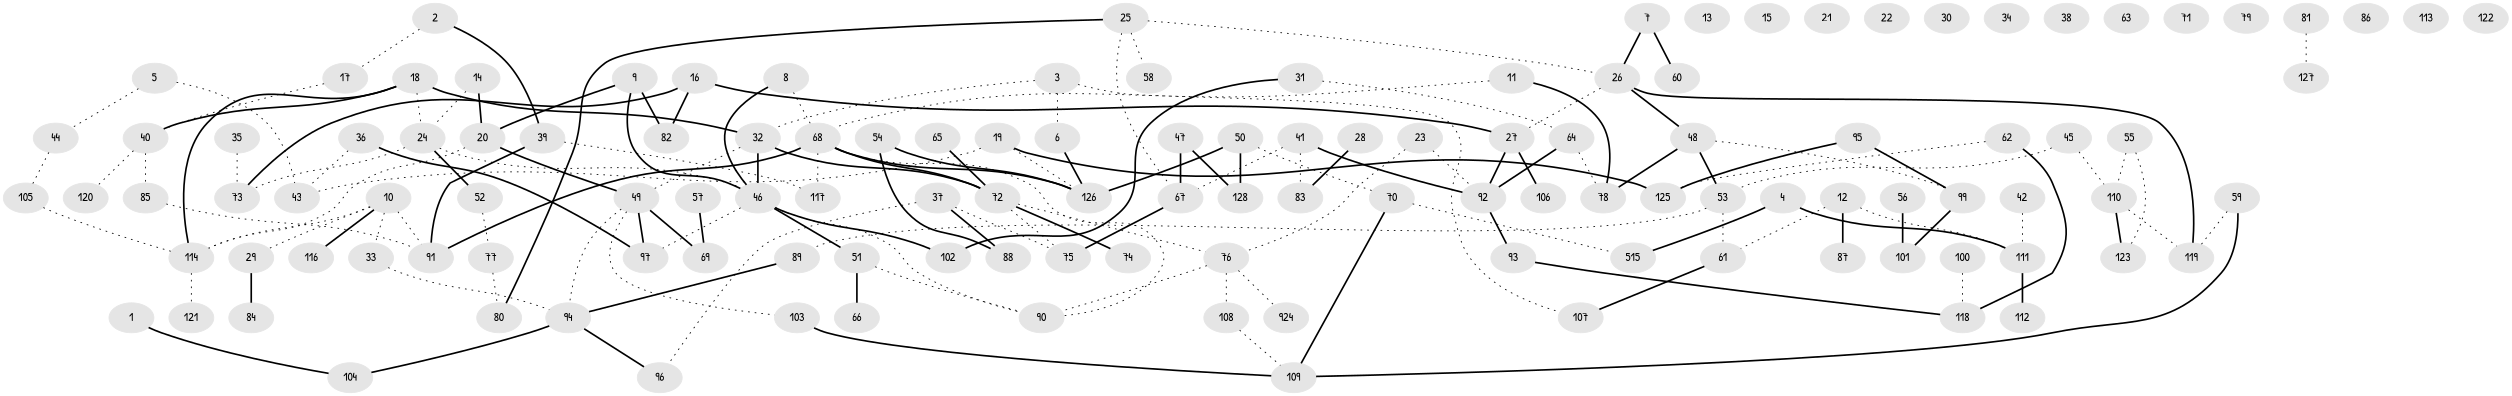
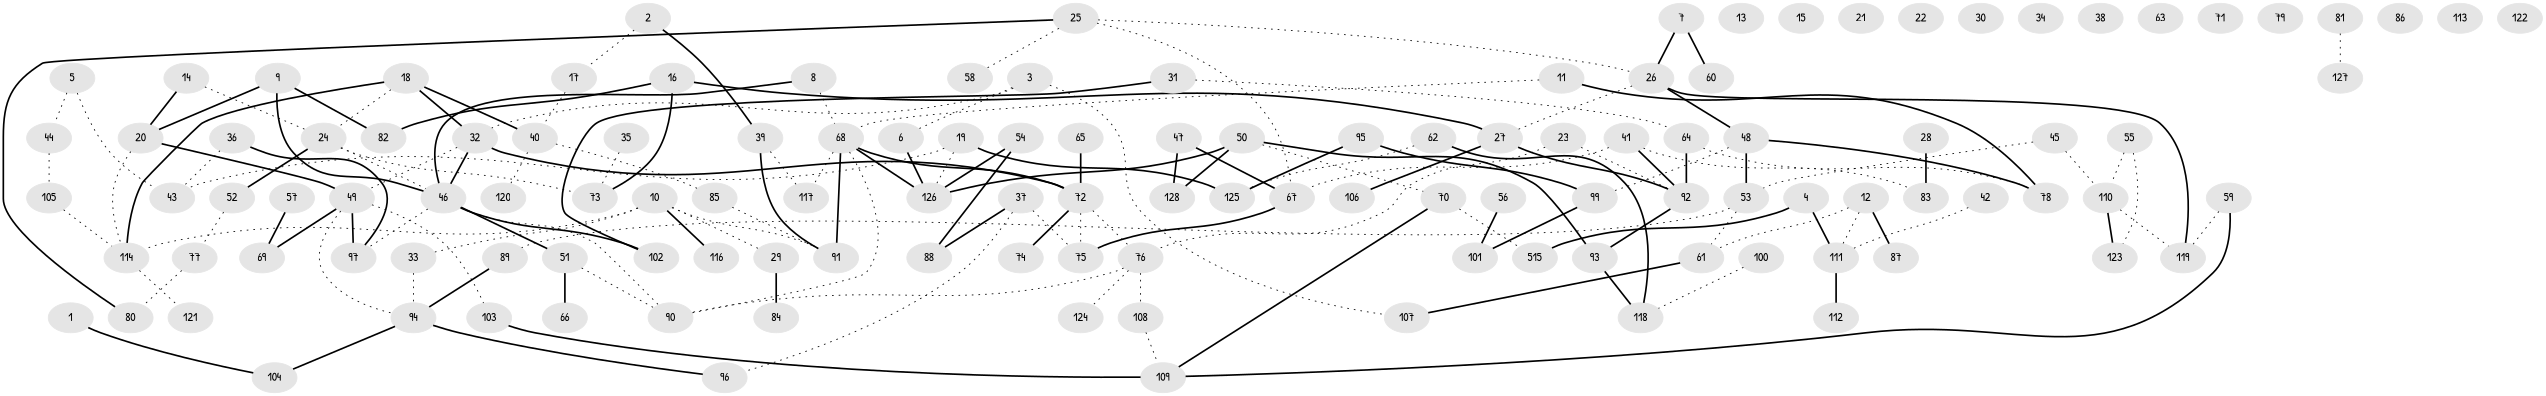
  graph {
    fontname="Patrick Hand"
    node [color=gray90 fontname="Patrick Hand" style=filled]
    edge [fontname="Patrick Hand" style=bold]
    1
    104
    2
    17
    39
    40
    91
    117
    3
    6
    32
    107
    126
    46
    49
    72
    4
    111
    n19 [label=515]
    112
    5
    43
    44
    105
    7
    26
    60
    27
    48
    119
    8
    68
    90
    9
    20
    82
    114
    102
    97
    51
    10
    29
    33
    116
    84
    94
    121
    11
    78
    12
    61
    87
    13
    14
    24
    73
    52
    15
    16
    92
    106
    85
    120
    18
    19
    125
    69
    103
    21
    22
    23
    76
    108
-   124 [label=924]
+   124
    93
    77
    25
    58
    67
    80
    75
    53
    99
    28
    83
    30
    31
    64
    96
    34
    35
    36
    37
    88
    38
    41
    42
    45
    110
    89
    123
    66
    47
    128
    101
    74
    109
    50
    70
    118
    54
    55
    56
    57
    59
    62
    63
    65
    71
    79
    81
    127
    86
    95
    100
    113
    122
    1 -- 104
    2 -- 17 [style=dotted]
    2 -- 39
    17 -- 40 [style=dotted]
    39 -- 91
    39 -- 117 [style=dotted]
    40 -- 85 [style=dotted]
    40 -- 120 [style=dotted]
    3 -- 6 [style=dotted]
    3 -- 32 [style=dotted]
    3 -- 107 [style=dotted]
    6 -- 126
    32 -- 46
    32 -- 49 [style=dotted]
    32 -- 72
    46 -- 90 [style=dotted]
    46 -- 102
    46 -- 97 [style=dotted]
    46 -- 51
    49 -- 97
    49 -- 94 [style=dotted]
    49 -- 69
    49 -- 103 [style=dotted]
    72 -- 76 [style=dotted]
    72 -- 75 [style=dotted]
    72 -- 74
    4 -- 111
    4 -- n19
    111 -- 112
    5 -- 43 [style=dotted]
    5 -- 44 [style=dotted]
    44 -- 105 [style=dotted]
    105 -- 114 [style=dotted]
    7 -- 26
    7 -- 60
    26 -- 27 [style=dotted]
    26 -- 48
    26 -- 119
    27 -- 92
    27 -- 106
    48 -- 78
    48 -- 53
    48 -- 99 [style=dotted]
    8 -- 46
    8 -- 68 [style=dotted]
    68 -- 91
    68 -- 117 [style=dotted]
    68 -- 126
    68 -- 72
    68 -- 90 [style=dotted]
    9 -- 46
    9 -- 20
    9 -- 82
    20 -- 49
    20 -- 114 [style=dotted]
    114 -- 121 [style=dotted]
    51 -- 90 [style=dotted]
    51 -- 66
    10 -- 91 [style=dotted]
    10 -- 114 [style=dotted]
    10 -- 29 [style=dotted]
    10 -- 33 [style=dotted]
    10 -- 116
    29 -- 84
    33 -- 94 [style=dotted]
    94 -- 104
    94 -- 96
    11 -- 68 [style=dotted]
    11 -- 78
    12 -- 111 [style=dotted]
    12 -- 61 [style=dotted]
    12 -- 87
    61 -- 107
    14 -- 20
    14 -- 24 [style=dotted]
    24 -- 46 [style=dotted]
    24 -- 73 [style=dotted]
    24 -- 52
    52 -- 77 [style=dotted]
    16 -- 27
    16 -- 82
    16 -- 73
    92 -- 93
    85 -- 91 [style=dotted]
    18 -- 40
    18 -- 32
    18 -- 114
    18 -- 24 [style=dotted]
    19 -- 126 [style=dotted]
    19 -- 43 [style=dotted]
    19 -- 125
    103 -- 109
    23 -- 92 [style=dotted]
    23 -- 76 [style=dotted]
    76 -- 90 [style=dotted]
    76 -- 108 [style=dotted]
    76 -- 124 [style=dotted]
    108 -- 109 [style=dotted]
    93 -- 118
    77 -- 80 [style=dotted]
    25 -- 26 [style=dotted]
    25 -- 58 [style=dotted]
    25 -- 67 [style=dotted]
    25 -- 80
    67 -- 75
    53 -- 61 [style=dotted]
    53 -- 89 [style=dotted]
    99 -- 101
    28 -- 83
    31 -- 102
    31 -- 64 [style=dotted]
    64 -- 78 [style=dotted]
    64 -- 92
    35 -- 73 [style=dotted]
    36 -- 43 [style=dotted]
    36 -- 97
    37 -- 75 [style=dotted]
    37 -- 96 [style=dotted]
    37 -- 88
    41 -- 92
    41 -- 67 [style=dotted]
    41 -- 83 [style=dotted]
    42 -- 111 [style=dotted]
    45 -- 53 [style=dotted]
    45 -- 110 [style=dotted]
    110 -- 119 [style=dotted]
    110 -- 123
    89 -- 94
    47 -- 67
    47 -- 128
    50 -- 126
+   50 -- 93
    50 -- 128
    50 -- 70 [style=dotted]
    70 -- n19 [style=dotted]
    70 -- 109
    54 -- 126
    54 -- 88
    55 -- 110 [style=dotted]
    55 -- 123 [style=dotted]
    56 -- 101
    57 -- 69
    59 -- 119 [style=dotted]
    59 -- 109
    62 -- 125 [style=dotted]
    62 -- 118
    65 -- 72
    81 -- 127 [style=dotted]
    95 -- 125
    95 -- 99
    100 -- 118 [style=dotted]
  }
